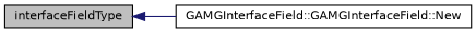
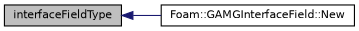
  digraph {
    rankdir=LR
    node [color=black fontname=Helvetica fontsize=10 shape=record]
    n1 [fillcolor=grey75 fontcolor=black height=0.2 label=interfaceFieldType style=filled width=0.4]
-   n2 [height=0.2 label="GAMGInterfaceField::GAMGInterfaceField::New" width=0.4]
+   n2 [height=0.2 label="Foam::GAMGInterfaceField::New" width=0.4]
    n1 -> n2 [color=midnightblue dir=back fontname=Helvetica fontsize=10 labelfontname=Helvetica labelfontsize=10 style=solid]
  }
